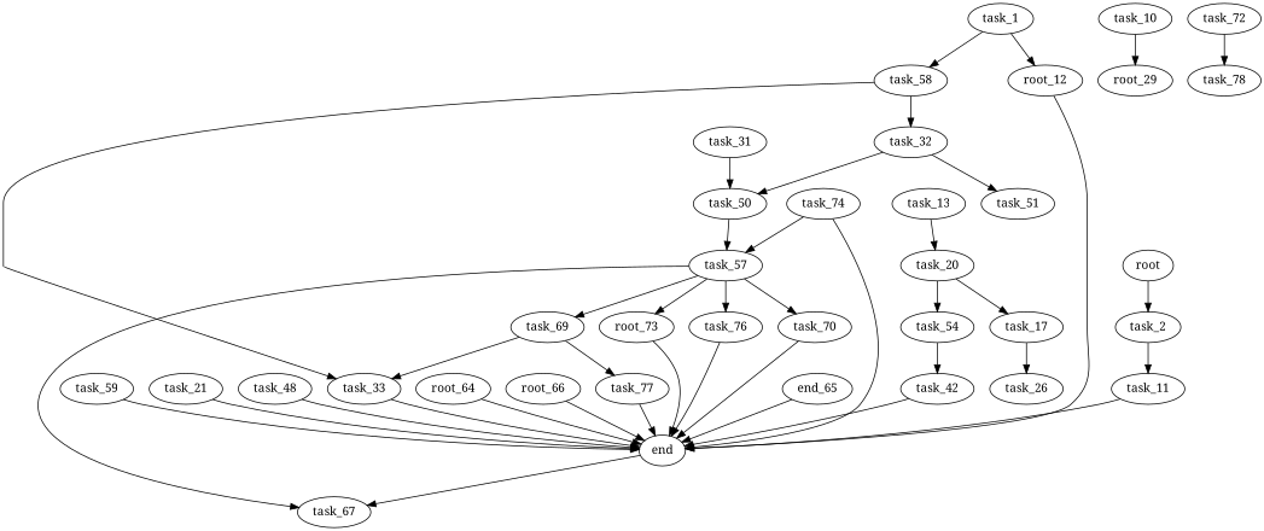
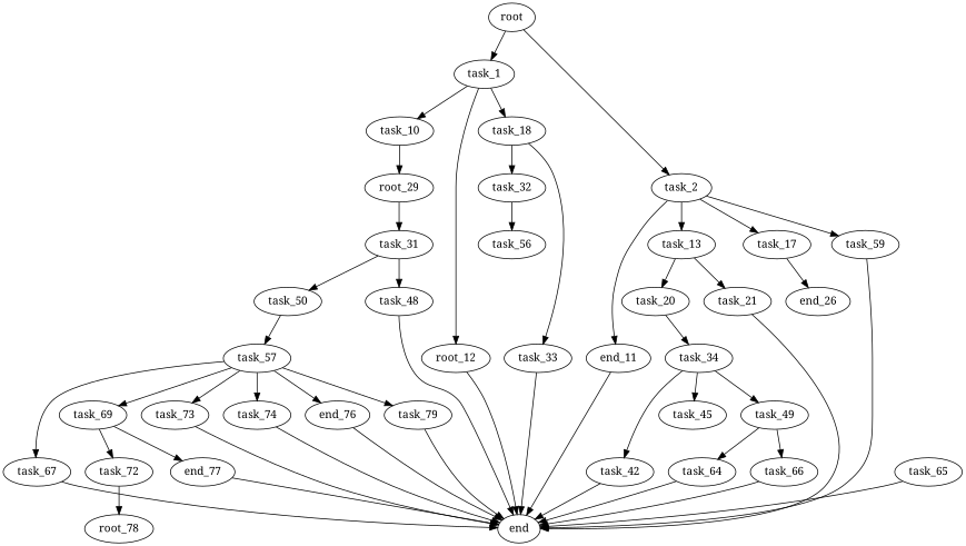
  digraph {
    fontname="Noto Serif"
    node [fontname="Noto Serif"]
    edge [fontname="Noto Serif"]
    root
    task_1
    task_2
    task_10
    n5 [label=root_12]
-   task_18 [label=task_58]
-   task_11
+   task_18
+   task_11 [label=end_11]
    task_13
    task_17
    n10 [label=task_59]
    n11 [label=root_29]
    end
    task_32
    task_33
    task_20
    task_21
-   task_26
+   task_26 [label=end_26]
    task_31
    task_50
-   task_51
-   task_34 [label=task_54]
+   task_51 [label=task_56]
+   task_34
    task_48
    n23 [label=task_42]
+   task_45
+   task_49
    task_57
-   task_64 [label=root_64]
-   task_66 [label=root_66]
+   task_64
+   task_66
    task_67
    task_69
-   task_73 [label=root_73]
+   task_73
    task_74
-   task_76
-   task_79 [label=task_70]
-   task_65 [label=end_65]
+   task_76 [label=end_76]
+   task_79
+   task_65
    task_72
-   task_77
-   task_78
+   task_77 [label=end_77]
+   task_78 [label=root_78]
+   root -> task_1
    root -> task_2
+   task_1 -> task_10
    task_1 -> n5
    task_1 -> task_18
    task_2 -> task_11
-   task_20 -> task_17
+   task_2 -> task_13
+   task_2 -> task_17
+   task_2 -> n10
    task_10 -> n11
    n5 -> end
    task_18 -> task_32
    task_18 -> task_33
    task_11 -> end
    task_13 -> task_20
+   task_13 -> task_21
    task_17 -> task_26
    n10 -> end
-   task_32 -> task_50
+   n11 -> task_31
    task_32 -> task_51
    task_33 -> end
    task_20 -> task_34
    task_21 -> end
    task_31 -> task_50
+   task_31 -> task_48
    task_50 -> task_57
    task_34 -> n23
+   task_34 -> task_45
+   task_34 -> task_49
    task_48 -> end
    n23 -> end
+   task_49 -> task_64
+   task_49 -> task_66
    task_57 -> task_67
    task_57 -> task_69
    task_57 -> task_73
-   task_74 -> task_57
+   task_57 -> task_74
    task_57 -> task_76
    task_57 -> task_79
    task_64 -> end
    task_66 -> end
-   end -> task_67
-   task_69 -> task_33
+   task_67 -> end
+   task_69 -> task_72
    task_69 -> task_77
    task_73 -> end
    task_74 -> end
    task_76 -> end
    task_79 -> end
    task_65 -> end
    task_72 -> task_78
    task_77 -> end
  }
